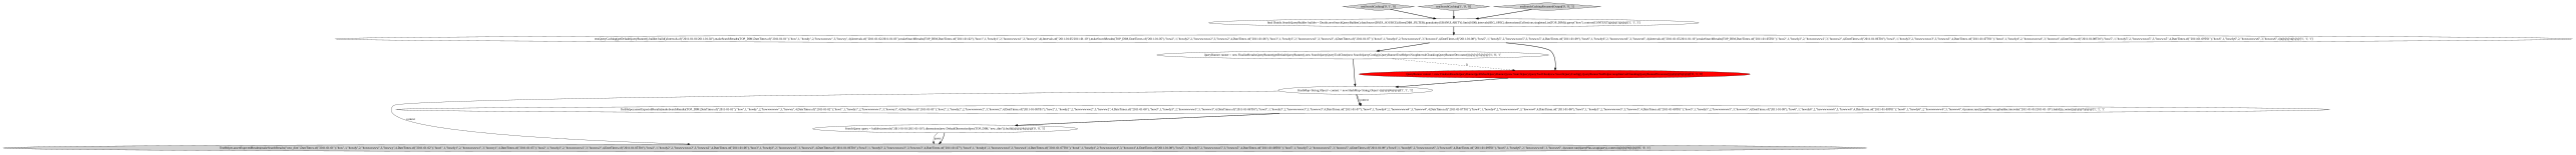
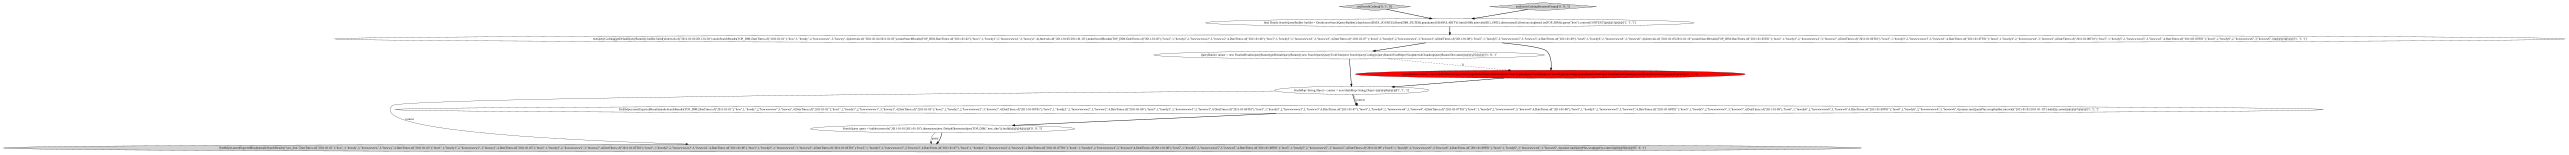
  digraph {
    fontname="Liberation Serif"
    node [fillcolor=white shape=ellipse style=filled fontname="Liberation Serif"]
    edge [style=bold fontname="Liberation Serif"]
    n1 [label="QueryRunner runner = new FinalizeResultsQueryRunner(getDefaultQueryRunner(),new SearchQueryQueryToolChest(new SearchQueryConfig(),QueryRunnerTestHelper.NoopIntervalChunkingQueryRunnerDecorator()))@@@5@@@['1', '0', '1']"]
    n2 [fillcolor=red label="QueryRunner runner = new FinalizeResultsQueryRunner(getDefaultQueryRunner(),new SearchQueryQueryToolChest(new SearchQueryConfig(),QueryRunnerTestHelper.noopIntervalChunkingQueryRunnerDecorator()))@@@5@@@['0', '1', '0']"]
    n3 [label="HashMap<String,Object> context = new HashMap<String,Object>()@@@6@@@['1', '1', '1']"]
    n4 [fillcolor=lightgray label="testSearchCaching['0', '1', '0']" shape=diamond]
    n5 [label="final Druids.SearchQueryBuilder builder = Druids.newSearchQueryBuilder().dataSource(DATA_SOURCE).filters(DIM_FILTER).granularity(GRANULARITY).limit(1000).intervals(SEG_SPEC).dimensions(Collections.singletonList(TOP_DIM)).query(\"how\").context(CONTEXT)@@@3@@@['1', '1', '1']"]
-   n6 [fillcolor=lightgray label="testSearchCaching['1', '0', '0']" shape=diamond]
    n7 [fillcolor=lightgray label="TestHelper.assertExpectedResults(makeSearchResults(\"new_dim\",DateTimes.of(\"2011-01-01\"),\"how\",1,\"howdy\",2,\"howwwwww\",3,\"howwy\",4,DateTimes.of(\"2011-01-02\"),\"how1\",1,\"howdy1\",2,\"howwwwww1\",3,\"howwy1\",4,DateTimes.of(\"2011-01-05\"),\"how2\",1,\"howdy2\",2,\"howwwwww2\",3,\"howww2\",4,DateTimes.of(\"2011-01-05T01\"),\"how2\",1,\"howdy2\",2,\"howwwwww2\",3,\"howww2\",4,DateTimes.of(\"2011-01-06\"),\"how3\",1,\"howdy3\",2,\"howwwwww3\",3,\"howww3\",4,DateTimes.of(\"2011-01-06T01\"),\"how3\",1,\"howdy3\",2,\"howwwwww3\",3,\"howww3\",4,DateTimes.of(\"2011-01-07\"),\"how4\",1,\"howdy4\",2,\"howwwwww4\",3,\"howww4\",4,DateTimes.of(\"2011-01-07T01\"),\"how4\",1,\"howdy4\",2,\"howwwwww4\",3,\"howww4\",4,DateTimes.of(\"2011-01-08\"),\"how5\",1,\"howdy5\",2,\"howwwwww5\",3,\"howww5\",4,DateTimes.of(\"2011-01-08T01\"),\"how5\",1,\"howdy5\",2,\"howwwwww5\",3,\"howww5\",4,DateTimes.of(\"2011-01-09\"),\"how6\",1,\"howdy6\",2,\"howwwwww6\",3,\"howww6\",4,DateTimes.of(\"2011-01-09T01\"),\"how6\",1,\"howdy6\",2,\"howwwwww6\",3,\"howww6\",4),runner.run(QueryPlus.wrap(query),context))@@@9@@@['0', '0', '1']"]
    n8 [label="testQueryCaching(getDefaultQueryRunner(),builder.build(),Intervals.of(\"2011-01-01/2011-01-02\"),makeSearchResults(TOP_DIM,DateTimes.of(\"2011-01-01\"),\"how\",1,\"howdy\",2,\"howwwwww\",3,\"howwy\",4),Intervals.of(\"2011-01-02/2011-01-03\"),makeSearchResults(TOP_DIM,DateTimes.of(\"2011-01-02\"),\"how1\",1,\"howdy1\",2,\"howwwwww1\",3,\"howwy1\",4),Intervals.of(\"2011-01-05/2011-01-10\"),makeSearchResults(TOP_DIM,DateTimes.of(\"2011-01-05\"),\"how2\",1,\"howdy2\",2,\"howwwwww2\",3,\"howww2\",4,DateTimes.of(\"2011-01-06\"),\"how3\",1,\"howdy3\",2,\"howwwwww3\",3,\"howww3\",4,DateTimes.of(\"2011-01-07\"),\"how4\",1,\"howdy4\",2,\"howwwwww4\",3,\"howww4\",4,DateTimes.of(\"2011-01-08\"),\"how5\",1,\"howdy5\",2,\"howwwwww5\",3,\"howww5\",4,DateTimes.of(\"2011-01-09\"),\"how6\",1,\"howdy6\",2,\"howwwwww6\",3,\"howww6\",4),Intervals.of(\"2011-01-05/2011-01-10\"),makeSearchResults(TOP_DIM,DateTimes.of(\"2011-01-05T01\"),\"how2\",1,\"howdy2\",2,\"howwwwww2\",3,\"howww2\",4,DateTimes.of(\"2011-01-06T01\"),\"how3\",1,\"howdy3\",2,\"howwwwww3\",3,\"howww3\",4,DateTimes.of(\"2011-01-07T01\"),\"how4\",1,\"howdy4\",2,\"howwwwww4\",3,\"howww4\",4,DateTimes.of(\"2011-01-08T01\"),\"how5\",1,\"howdy5\",2,\"howwwwww5\",3,\"howww5\",4,DateTimes.of(\"2011-01-09T01\"),\"how6\",1,\"howdy6\",2,\"howwwwww6\",3,\"howww6\",4))@@@4@@@['1', '1', '1']"]
    n9 [label="SearchQuery query = builder.intervals(\"2011-01-01/2011-01-10\").dimensions(new DefaultDimensionSpec(TOP_DIM,\"new_dim\")).build()@@@8@@@['0', '0', '1']"]
    n10 [fillcolor=lightgray label="testSearchCachingRenamedOutput['0', '0', '1']" shape=diamond]
    n11 [label="TestHelper.assertExpectedResults(makeSearchResults(TOP_DIM,DateTimes.of(\"2011-01-01\"),\"how\",1,\"howdy\",2,\"howwwwww\",3,\"howwy\",4,DateTimes.of(\"2011-01-02\"),\"how1\",1,\"howdy1\",2,\"howwwwww1\",3,\"howwy1\",4,DateTimes.of(\"2011-01-05\"),\"how2\",1,\"howdy2\",2,\"howwwwww2\",3,\"howww2\",4,DateTimes.of(\"2011-01-05T01\"),\"how2\",1,\"howdy2\",2,\"howwwwww2\",3,\"howww2\",4,DateTimes.of(\"2011-01-06\"),\"how3\",1,\"howdy3\",2,\"howwwwww3\",3,\"howww3\",4,DateTimes.of(\"2011-01-06T01\"),\"how3\",1,\"howdy3\",2,\"howwwwww3\",3,\"howww3\",4,DateTimes.of(\"2011-01-07\"),\"how4\",1,\"howdy4\",2,\"howwwwww4\",3,\"howww4\",4,DateTimes.of(\"2011-01-07T01\"),\"how4\",1,\"howdy4\",2,\"howwwwww4\",3,\"howww4\",4,DateTimes.of(\"2011-01-08\"),\"how5\",1,\"howdy5\",2,\"howwwwww5\",3,\"howww5\",4,DateTimes.of(\"2011-01-08T01\"),\"how5\",1,\"howdy5\",2,\"howwwwww5\",3,\"howww5\",4,DateTimes.of(\"2011-01-09\"),\"how6\",1,\"howdy6\",2,\"howwwwww6\",3,\"howww6\",4,DateTimes.of(\"2011-01-09T01\"),\"how6\",1,\"howdy6\",2,\"howwwwww6\",3,\"howww6\",4),runner.run(QueryPlus.wrap(builder.intervals(\"2011-01-01/2011-01-10\").build()),context))@@@7@@@['1', '1', '1']"]
    n1 -> n2 [label=0 style=dashed]
    n1 -> n3
    n2 -> n3
    n3 -> n7 [label=context style=solid]
    n3 -> n11
    n3 -> n11 [label=context style=solid]
    n4 -> n5
    n5 -> n8
-   n6 -> n5
    n8 -> n1
    n8 -> n2
    n9 -> n7
    n9 -> n7 [label=query style=solid]
    n10 -> n5
    n11 -> n9
  }
